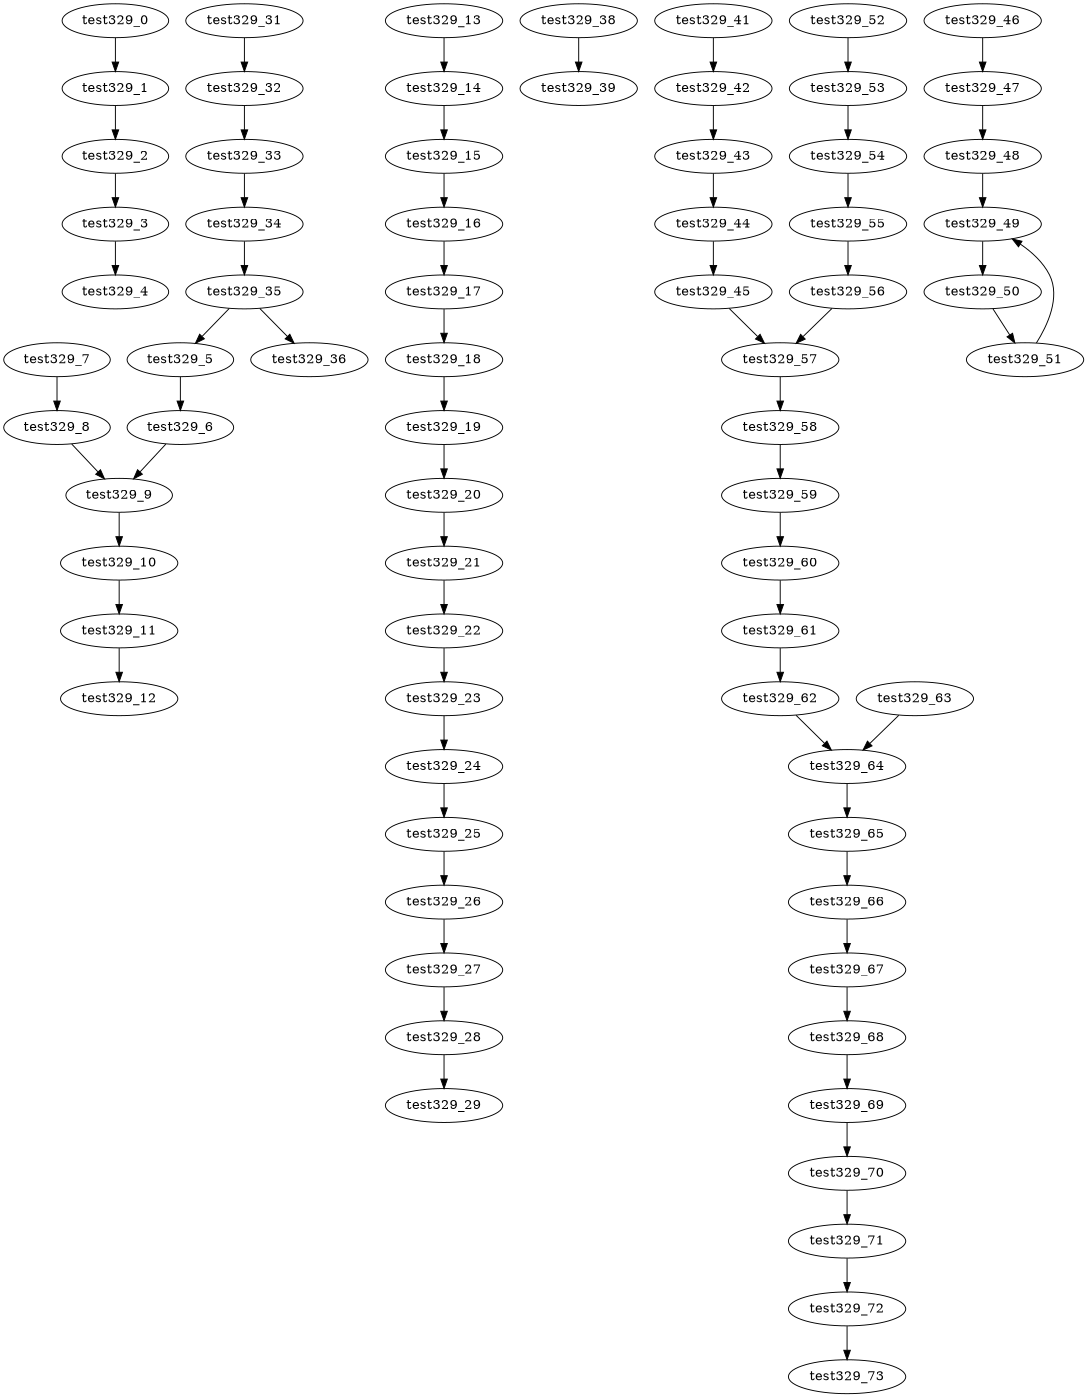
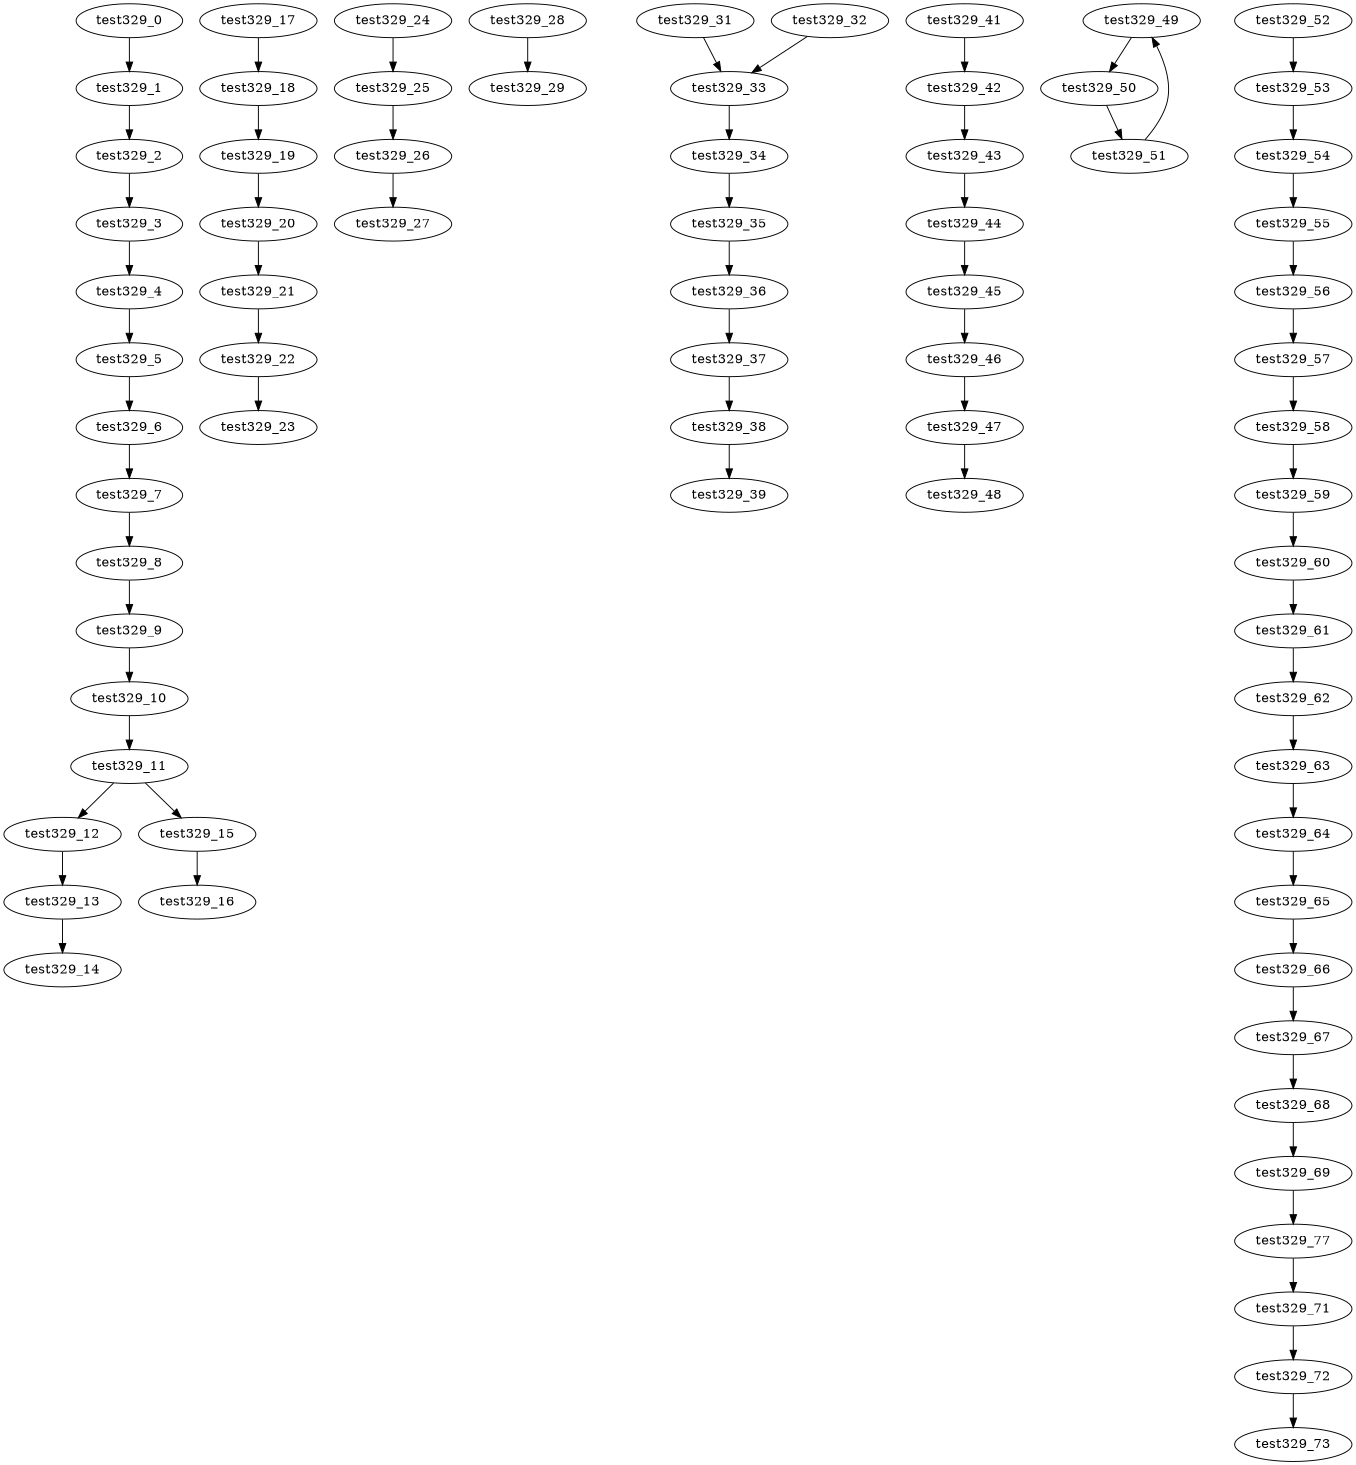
  digraph {
    test329_0
    test329_1
    test329_2
    test329_3
    test329_4
    test329_5
    test329_6
    test329_7
    test329_8
    test329_9
    test329_10
    test329_11
    test329_12
    test329_13
    test329_14
    test329_15
    test329_16
    test329_17
    test329_18
    test329_19
    test329_20
    test329_21
    test329_22
    test329_23
    test329_24
    test329_25
    test329_26
    test329_27
    test329_28
    test329_29
    test329_31
    test329_32
    test329_33
    test329_34
    test329_35
    test329_36
+   test329_37
    test329_38
    test329_39
    test329_41
    test329_42
    test329_43
    test329_44
    test329_45
    test329_46
    test329_47
    test329_48
    test329_49
    test329_50
    test329_51
    test329_52
    test329_53
    test329_54
    test329_55
    test329_56
    test329_57
    test329_58
    test329_59
    test329_60
    test329_61
    test329_62
    test329_63
    test329_64
    test329_65
    test329_66
    test329_67
    test329_68
    test329_69
-   test329_70
+   test329_70 [label=test329_77]
    test329_71
    test329_72
    test329_73
    test329_0 -> test329_1
    test329_1 -> test329_2
    test329_2 -> test329_3
    test329_3 -> test329_4
-   test329_35 -> test329_5
+   test329_4 -> test329_5
    test329_5 -> test329_6
-   test329_6 -> test329_9
+   test329_6 -> test329_7
    test329_7 -> test329_8
    test329_8 -> test329_9
    test329_9 -> test329_10
    test329_10 -> test329_11
    test329_11 -> test329_12
+   test329_12 -> test329_13
    test329_13 -> test329_14
-   test329_14 -> test329_15
+   test329_11 -> test329_15
    test329_15 -> test329_16
-   test329_16 -> test329_17
    test329_17 -> test329_18
    test329_18 -> test329_19
    test329_19 -> test329_20
    test329_20 -> test329_21
    test329_21 -> test329_22
    test329_22 -> test329_23
-   test329_23 -> test329_24
    test329_24 -> test329_25
    test329_25 -> test329_26
    test329_26 -> test329_27
-   test329_27 -> test329_28
    test329_28 -> test329_29
-   test329_31 -> test329_32
+   test329_31 -> test329_33
    test329_32 -> test329_33
    test329_33 -> test329_34
    test329_34 -> test329_35
    test329_35 -> test329_36
+   test329_36 -> test329_37
+   test329_37 -> test329_38
    test329_38 -> test329_39
    test329_41 -> test329_42
    test329_42 -> test329_43
    test329_43 -> test329_44
    test329_44 -> test329_45
-   test329_45 -> test329_57
+   test329_45 -> test329_46
    test329_46 -> test329_47
    test329_47 -> test329_48
-   test329_48 -> test329_49
    test329_49 -> test329_50
    test329_50 -> test329_51
    test329_51 -> test329_49
    test329_52 -> test329_53
    test329_53 -> test329_54
    test329_54 -> test329_55
    test329_55 -> test329_56
    test329_56 -> test329_57
    test329_57 -> test329_58
    test329_58 -> test329_59
    test329_59 -> test329_60
    test329_60 -> test329_61
    test329_61 -> test329_62
-   test329_62 -> test329_64
+   test329_62 -> test329_63
    test329_63 -> test329_64
    test329_64 -> test329_65
    test329_65 -> test329_66
    test329_66 -> test329_67
    test329_67 -> test329_68
    test329_68 -> test329_69
    test329_69 -> test329_70
    test329_70 -> test329_71
    test329_71 -> test329_72
    test329_72 -> test329_73
  }
